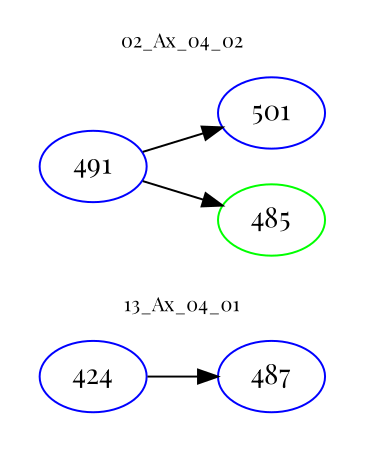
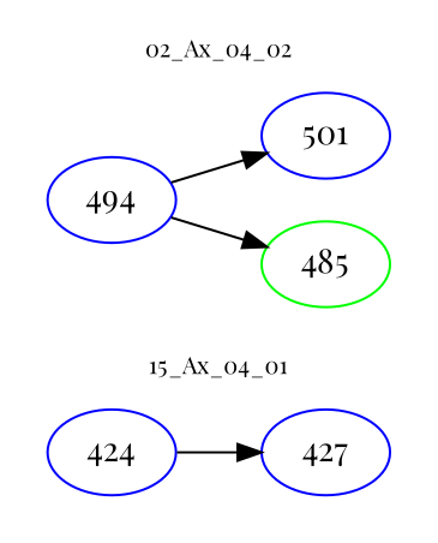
  digraph {
    fontname="Playfair Display"
    rankdir=LR
    node [color=blue fontname="Playfair Display"]
    edge [color=black fontname="Playfair Display"]
    n1 [label=424]
-   n2 [label=487]
-   n3 [label=491]
+   n2 [label=427]
+   n3 [label=494]
    n4 [color=green label=485]
    n5 [label=501]
    subgraph cluster_1 {
      color=white
      fontsize=10
-     label="13_Ax_04_01"
+     label="15_Ax_04_01"
      n1
      n2
    }
    subgraph cluster_2 {
      color=white
      fontsize=10
      label="02_Ax_04_02"
      n3
      n4
      n5
    }
    n1 -> n2
    n3 -> n4
    n3 -> n5
  }
